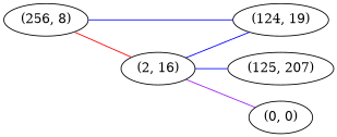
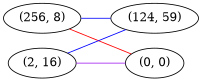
  graph {
    rankdir=LR
    edge [color=blue weight=3]
    n1 [label="(256, 8)"]
    "(2, 16)"
-   "(124, 19)"
-   "(125, 207)"
+   "(124, 19)" [label="(124, 59)"]
    "(0, 0)"
-   n1 -- "(2, 16)" [color=red weight=1]
+   n1 -- "(0, 0)" [color=red weight=1]
    n1 -- "(124, 19)"
    "(2, 16)" -- "(124, 19)"
-   "(2, 16)" -- "(125, 207)"
    "(2, 16)" -- "(0, 0)" [color=purple weight=4]
  }
